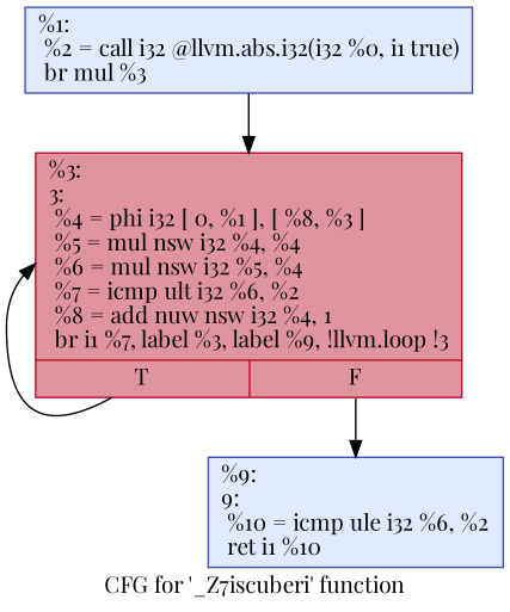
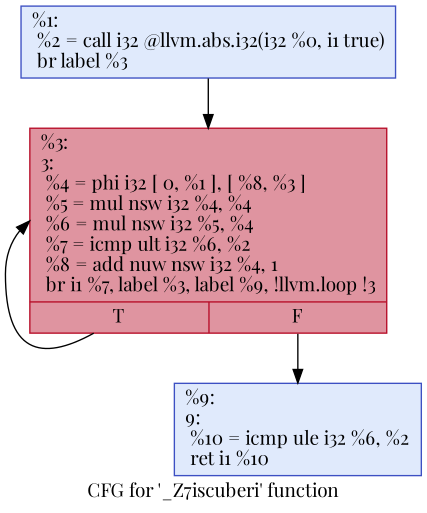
  digraph {
    label="CFG for '_Z7iscuberi' function"
    fontname="Playfair Display"
    node [color="#3d50c3ff" fillcolor="#b9d0f970" shape=record style=filled fontname="Playfair Display"]
    edge [fontname="Playfair Display"]
-   n1 [label="{%1:\l  %2 = call i32 @llvm.abs.i32(i32 %0, i1 true)\l  br mul %3\l}"]
+   n1 [label="{%1:\l  %2 = call i32 @llvm.abs.i32(i32 %0, i1 true)\l  br label %3\l}"]
    n2 [color="#b70d28ff" fillcolor="#b70d2870" label="{%3:\l3:                                                \l  %4 = phi i32 [ 0, %1 ], [ %8, %3 ]\l  %5 = mul nsw i32 %4, %4\l  %6 = mul nsw i32 %5, %4\l  %7 = icmp ult i32 %6, %2\l  %8 = add nuw nsw i32 %4, 1\l  br i1 %7, label %3, label %9, !llvm.loop !3\l|{<s0>T|<s1>F}}"]
    n3 [label="{%9:\l9:                                                \l  %10 = icmp ule i32 %6, %2\l  ret i1 %10\l}"]
    n1 -> n2
    n2 -> n2 [tailport=s0]
    n2 -> n3 [tailport=s1]
  }
